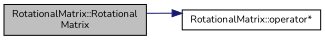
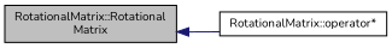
  digraph {
    rankdir=LR
    fontname=Nunito
    node [color=black fontname=Nunito fontsize=10 shape=record style=filled]
    n1 [fillcolor=grey75 fontcolor=black height=0.2 label="RotationalMatrix::Rotational\lMatrix" width=0.4]
    n2 [fillcolor=white height=0.2 label="RotationalMatrix::operator*" width=0.4]
-   n2 -> n1 [color=midnightblue dir=back fontname=Nunito fontsize=10 labelfontname=Helvetica labelfontsize=10 style=solid]
+   n1 -> n2 [color=midnightblue dir=back fontname=Nunito fontsize=10 labelfontname=Helvetica labelfontsize=10 style=solid]
  }
